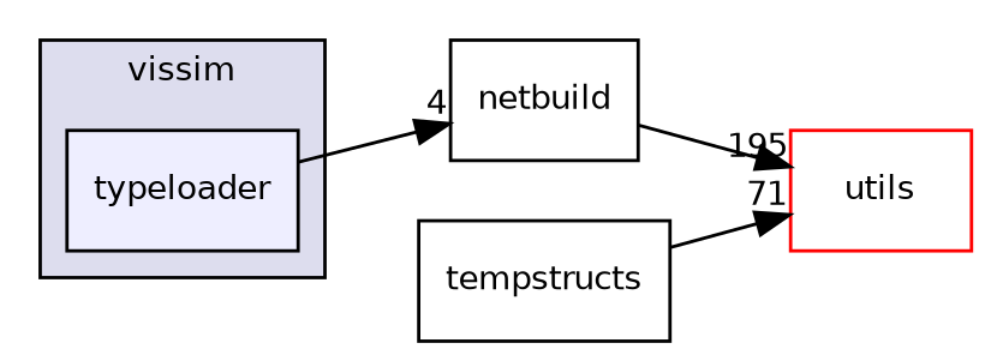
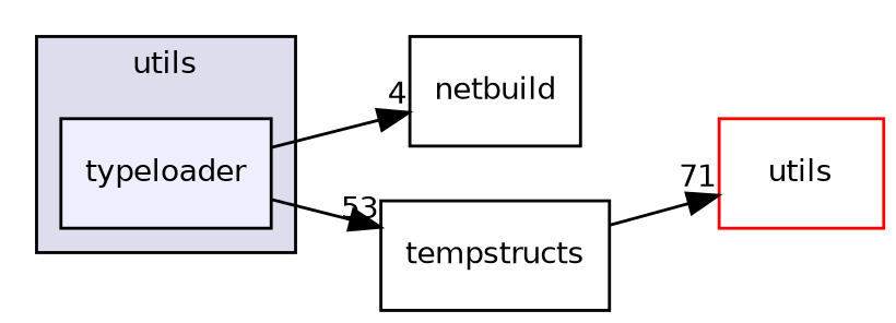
  digraph {
    compound=true
    rankdir=LR
    node [fontname=Helvetica fontsize=10 shape=box]
    edge [labeldistance=1.5 labelfontname=Helvetica labelfontsize=10]
    n1 [fillcolor="#eeeeff" label=typeloader pencolor=black style=filled]
    n2 [label=netbuild]
    n3 [label=tempstructs]
    n4 [color=red fillcolor=white label=utils style=filled]
    subgraph cluster_1 {
      bgcolor="#ddddee"
      fontname=Helvetica
      fontsize=10
-     label=vissim
+     label=utils
      pencolor=black
      n1
    }
    n1 -> n2 [headlabel=4]
-   n2 -> n4 [headlabel=195]
+   n1 -> n3 [headlabel=53]
    n3 -> n4 [headlabel=71]
  }
